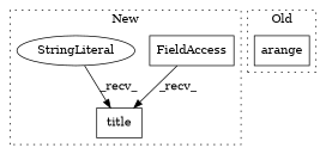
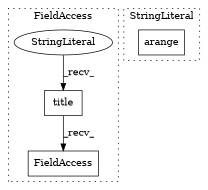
  digraph {
    node [a=32 shape=box]
    n1 [l="6,1" label=title s="1273,1324"]
    n2 [a=22 l=10 label=FieldAccess s=1255]
    n3 [a=45 l=45 label=StringLiteral s=1279 shape=ellipse]
    n4 [l="7,1" label=arange s="867,876"]
    subgraph cluster_1 {
-     label=New
+     label=FieldAccess
      style=dotted
      n1
      n2
      n3
    }
    subgraph cluster_2 {
-     label=Old
+     label=StringLiteral
      style=dotted
      n4
    }
-   n2 -> n1 [label=_recv_]
+   n1 -> n2 [label=_recv_]
    n3 -> n1 [label=_recv_]
  }
